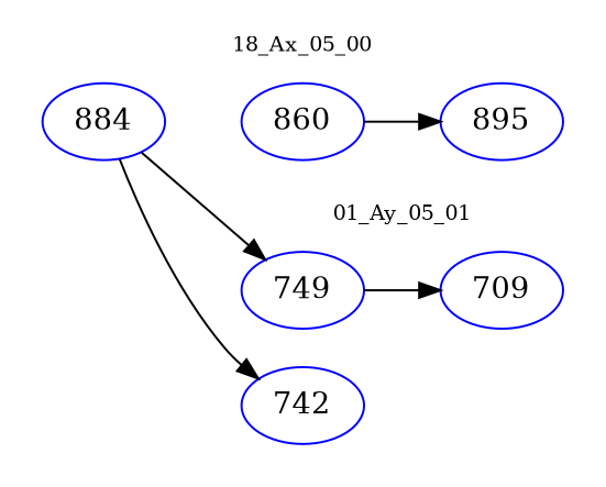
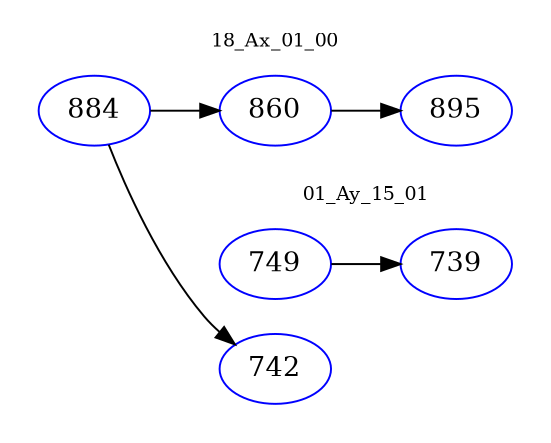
  digraph {
    rankdir=LR
    node [color=blue]
    edge [color=black]
    n1 [label=884]
    n2 [label=860]
    n3 [label=895]
    n4 [label=749]
-   n5 [label=709]
+   n5 [label=739]
    n6 [label=742]
    subgraph cluster_1 {
      color=white
      fontsize=10
-     label="18_Ax_05_00"
+     label="18_Ax_01_00"
      n1
      n2
      n3
    }
    subgraph cluster_2 {
      color=white
      fontsize=10
-     label="01_Ay_05_01"
+     label="01_Ay_15_01"
      n4
      n5
      n6
    }
-   n1 -> n4
+   n1 -> n2
    n1 -> n6
    n2 -> n3
    n4 -> n5
  }
